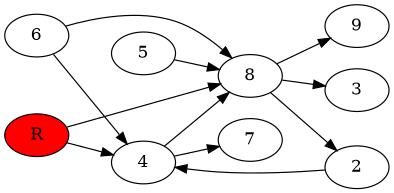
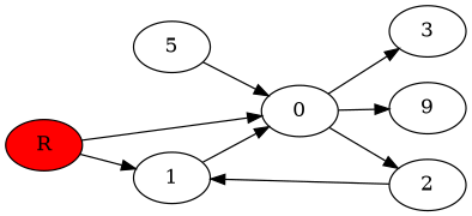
  digraph {
    rankdir=LR
-   1 [label=4]
-   7
-   8
+   1
+   8 [label=0]
    2
    5
    3
    n7 [label=9]
-   6
    R [fillcolor="#ff0000" style=filled]
-   1 -> 7
    1 -> 8
    8 -> 2
    8 -> 3
    8 -> n7
    2 -> 1
    5 -> 8
-   6 -> 1
-   6 -> 8
    R -> 1
    R -> 8
  }
